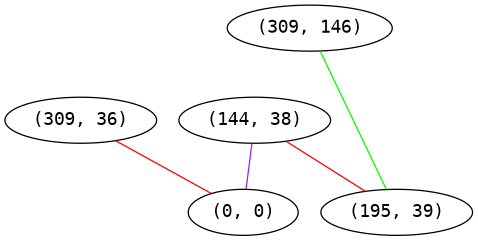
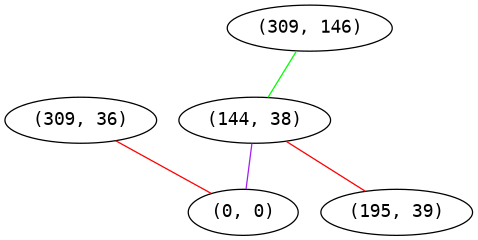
  graph {
    fontname="DejaVu Sans Mono"
    node [fontname="DejaVu Sans Mono"]
    edge [color=red fontname="DejaVu Sans Mono" weight=1]
    n1 [label="(144, 38)"]
    "(0, 0)"
    "(195, 39)"
    "(309, 36)"
    "(309, 146)"
    n1 -- "(0, 0)" [color=purple weight=4]
    n1 -- "(195, 39)"
    "(309, 36)" -- "(0, 0)"
-   "(309, 146)" -- "(195, 39)" [color=green weight=2]
+   "(309, 146)" -- n1 [color=green weight=2]
  }
